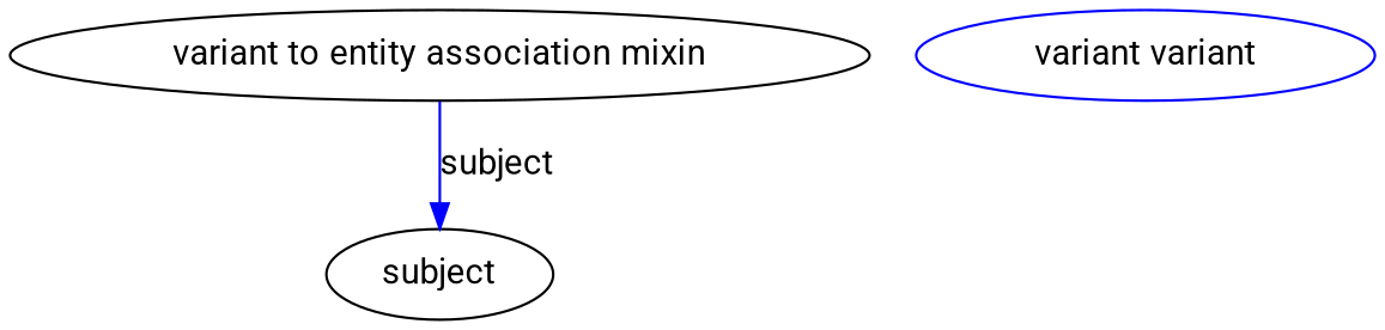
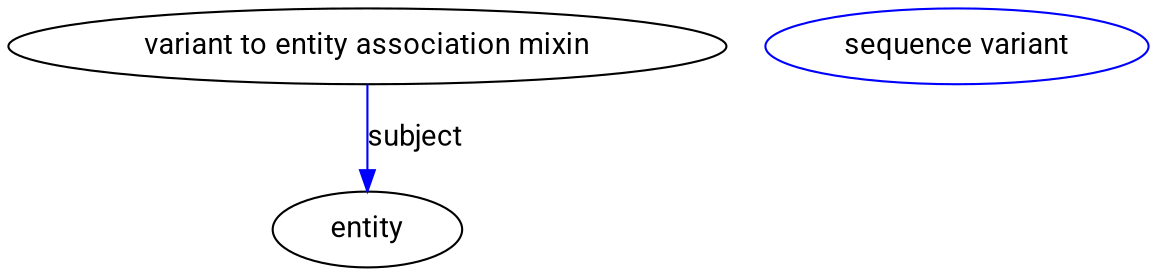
  digraph {
    fontname=Roboto
    node [fontname=Roboto]
    n1 [height=0.5 label="variant to entity association mixin" width=4.7301]
-   subject [height=0.5 width=1.2457]
-   n3 [color=blue height=0.5 label="variant variant" width=2.5276]
+   subject [height=0.5 width=1.2457 label=entity]
+   n3 [color=blue height=0.5 label="sequence variant" width=2.5276]
    n1 -> subject [color=blue label=subject style=solid fontname=Roboto]
  }
